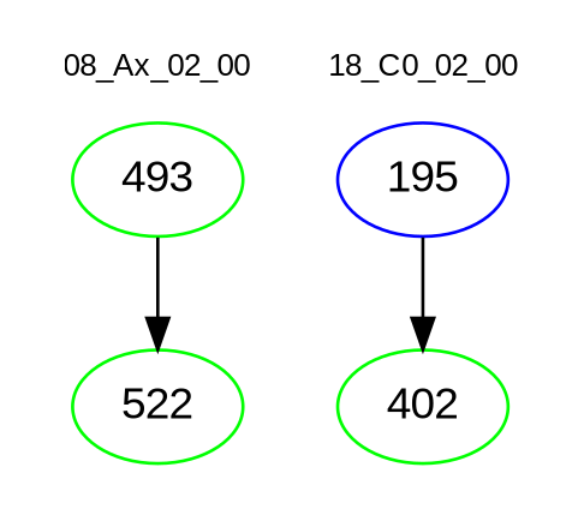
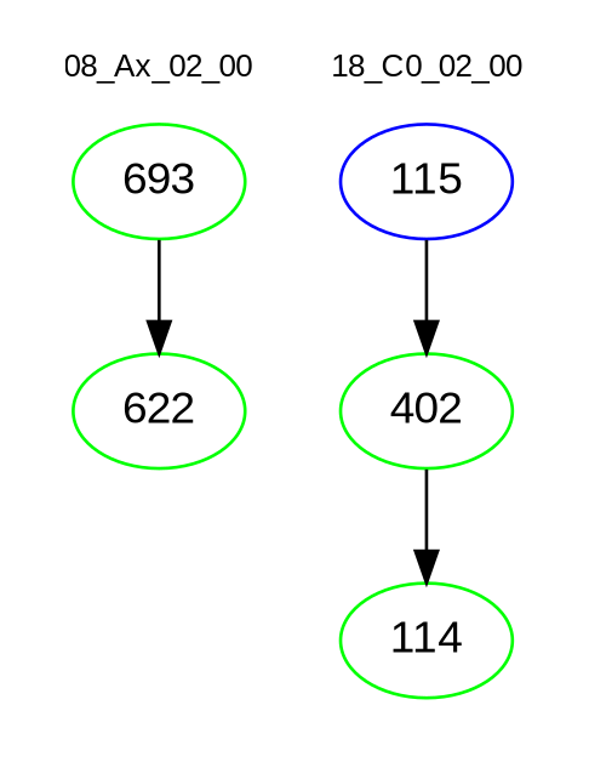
  digraph {
    fontname="Liberation Sans"
    node [color=green fontname="Liberation Sans"]
    edge [color=black fontname="Liberation Sans"]
-   n1 [label=493]
-   n2 [label=522]
-   n3 [color=blue label=195]
+   n1 [label=693]
+   n2 [label=622]
+   n3 [color=blue label=115]
    n4 [label=402]
+   n5 [label=114]
    subgraph cluster_1 {
      color=white
      fontsize=10
      label="08_Ax_02_00"
      n1
      n2
    }
    subgraph cluster_2 {
      color=white
      fontsize=10
      label="18_C0_02_00"
      n3
      n4
+     n5
    }
    n1 -> n2
    n3 -> n4
+   n4 -> n5
  }
